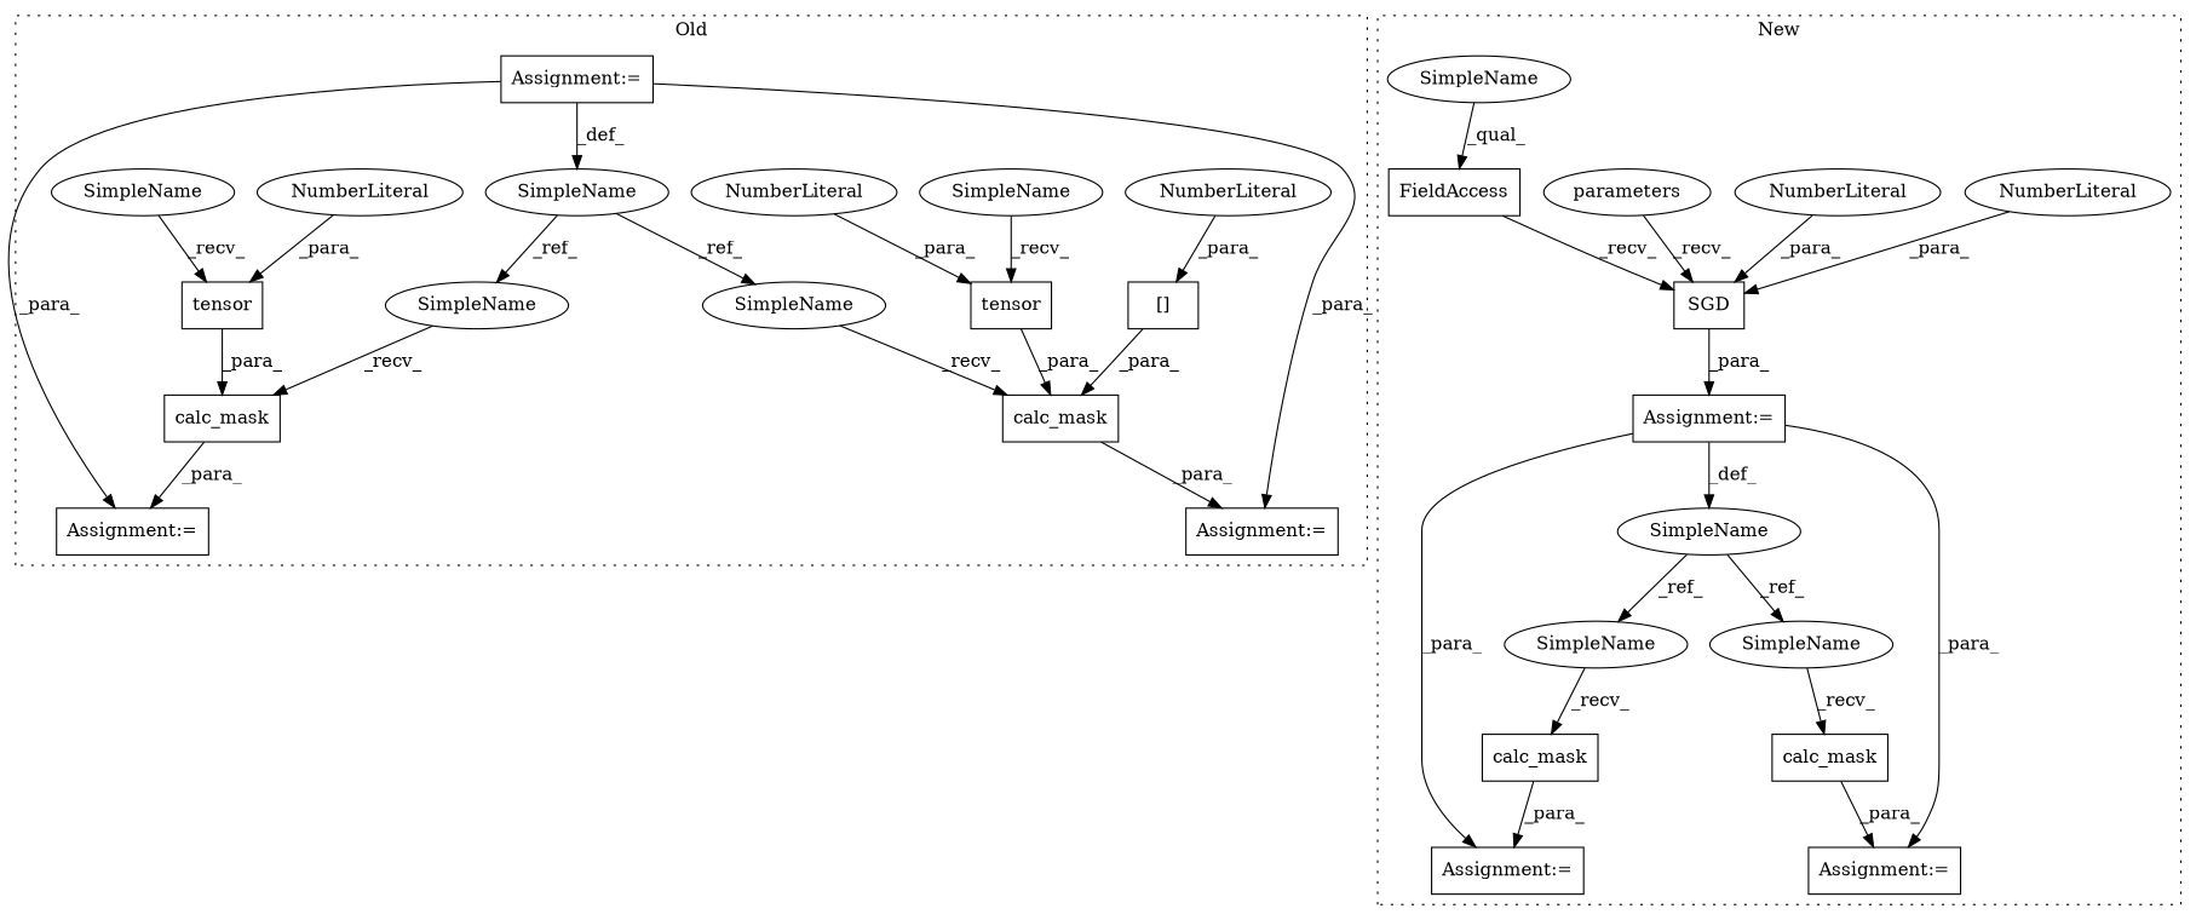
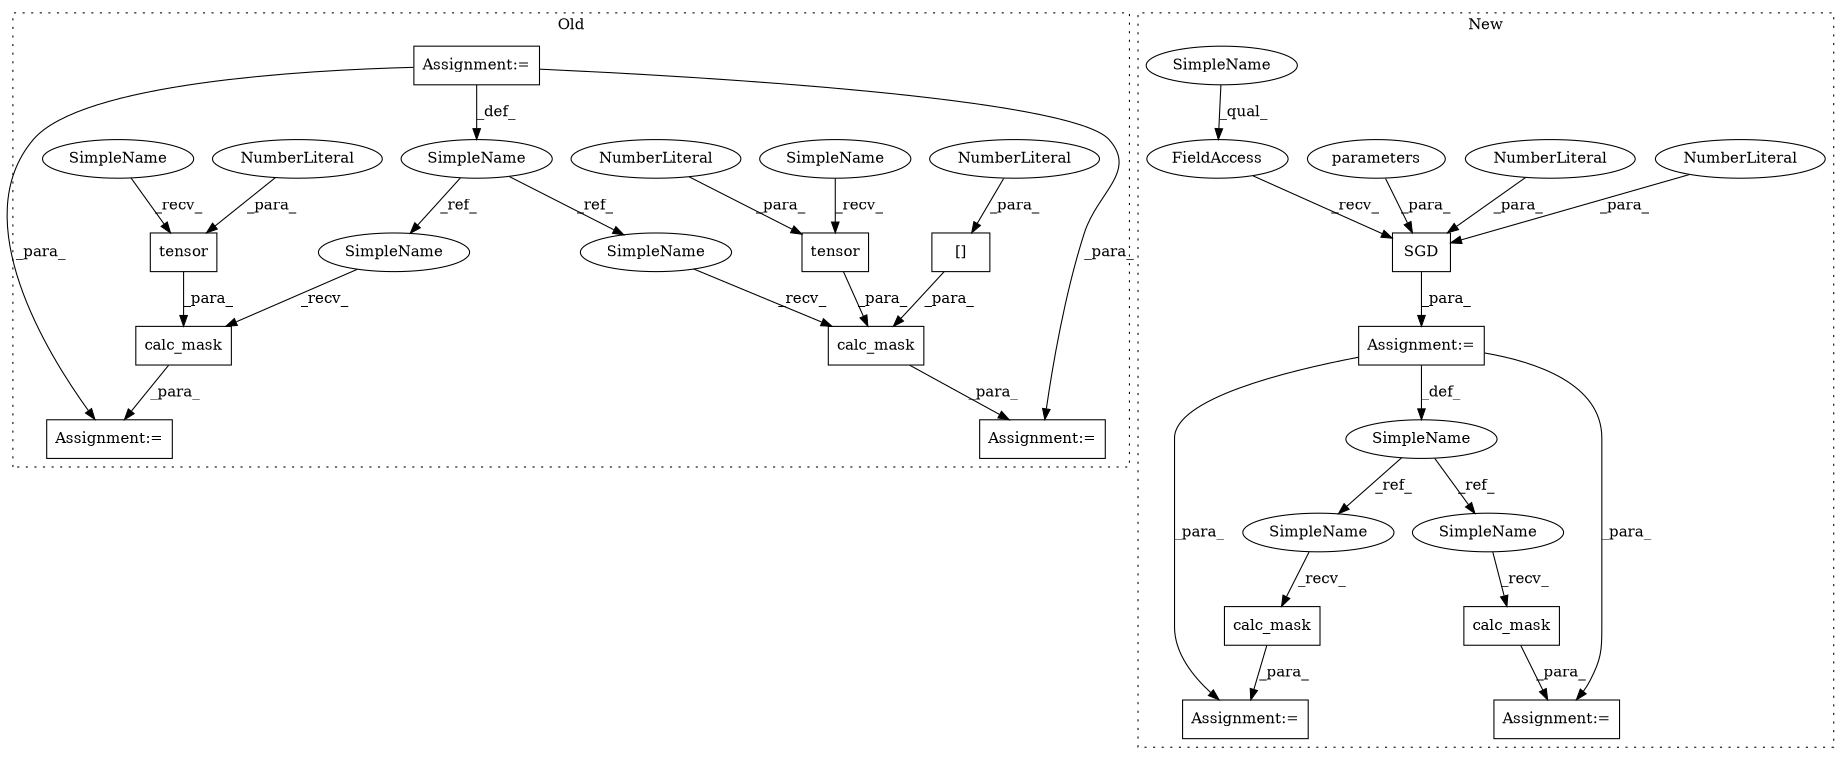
  digraph {
    node [a=42 l=1 s=8632 shape=box]
    n1 [a=32 l="10,1" label=calc_mask s="10279,10326"]
    n2 [a=2 l="12,1" label="[]" s="10296,10309"]
    n3 [a=34 label=NumberLiteral s=10308 shape=ellipse]
    n4 [l=6 label=SimpleName s=10130 shape=ellipse]
    n5 [a=32 l="10,1" label=calc_mask s="10418,10465"]
    n6 [a=32 l="7,1" label=tensor s="10456,10464"]
    n7 [a=34 label=NumberLiteral s=10463 shape=ellipse]
    n8 [a=32 l="7,1" label=tensor s="10317,10325"]
    n9 [a=34 label=NumberLiteral s=10324 shape=ellipse]
    n10 [a=7 label="Assignment:=" s=10136]
    n11 [a=7 label="Assignment:=" s=10410]
    n12 [a=7 label="Assignment:=" s=10271]
    n13 [l=6 label=SimpleName s=10272 shape=ellipse]
    n14 [l=6 label=SimpleName s=10411 shape=ellipse]
    n15 [l=5 label=SimpleName s=10311 shape=ellipse]
    n16 [l=5 label=SimpleName s=10450 shape=ellipse]
    n17 [a=32 l="10,1" label=calc_mask s="9031,9050"]
    n18 [l=6 label=SimpleName s=8905 shape=ellipse]
    n19 [a=32 l="10,1" label=calc_mask s="8992,9011"]
    n20 [a=32 l="4,1" label=SGD s="8644,8675"]
    n21 [a=34 l=4 label=NumberLiteral s=8667 shape=ellipse]
    n22 [a=34 l=3 label=NumberLiteral s=8672 shape=ellipse]
-   n23 [a=22 l=11 label=FieldAccess]
+   n23 [a=22 l=11 label=FieldAccess shape=ellipse]
    n24 [a=7 label="Assignment:=" s=8984]
    n25 [a=32 l=12 label=parameters s=8654 shape=ellipse]
    n26 [a=7 label="Assignment:=" s=8631]
    n27 [a=7 label="Assignment:=" s=9023]
    n28 [l=6 label=SimpleName s=8985 shape=ellipse]
    n29 [l=6 label=SimpleName s=9024 shape=ellipse]
    n30 [l=5 label=SimpleName shape=ellipse]
    subgraph cluster_1 {
      label=Old
      style=dotted
      n1
      n2
      n3
      n4
      n5
      n6
      n7
      n8
      n9
      n10
      n11
      n12
      n13
      n14
      n15
      n16
    }
    subgraph cluster_2 {
      label=New
      style=dotted
      n17
      n18
      n19
      n20
      n21
      n22
      n23
      n24
      n25
      n26
      n27
      n28
      n29
      n30
    }
    n1 -> n12 [label=_para_]
    n2 -> n1 [label=_para_]
    n3 -> n2 [label=_para_]
    n4 -> n13 [label=_ref_]
    n4 -> n14 [label=_ref_]
    n5 -> n11 [label=_para_]
    n6 -> n5 [label=_para_]
    n7 -> n6 [label=_para_]
    n8 -> n1 [label=_para_]
    n9 -> n8 [label=_para_]
    n10 -> n4 [label=_def_]
    n10 -> n11 [label=_para_]
    n10 -> n12 [label=_para_]
    n13 -> n1 [label=_recv_]
    n14 -> n5 [label=_recv_]
    n15 -> n8 [label=_recv_]
    n16 -> n6 [label=_recv_]
    n17 -> n27 [label=_para_]
    n18 -> n28 [label=_ref_]
    n18 -> n29 [label=_ref_]
    n19 -> n24 [label=_para_]
    n20 -> n26 [label=_para_]
    n21 -> n20 [label=_para_]
    n22 -> n20 [label=_para_]
    n23 -> n20 [label=_recv_]
-   n25 -> n20 [label=_recv_]
+   n25 -> n20 [label=_para_]
    n26 -> n18 [label=_def_]
    n26 -> n24 [label=_para_]
    n26 -> n27 [label=_para_]
    n28 -> n19 [label=_recv_]
    n29 -> n17 [label=_recv_]
    n30 -> n23 [label=_qual_]
  }
